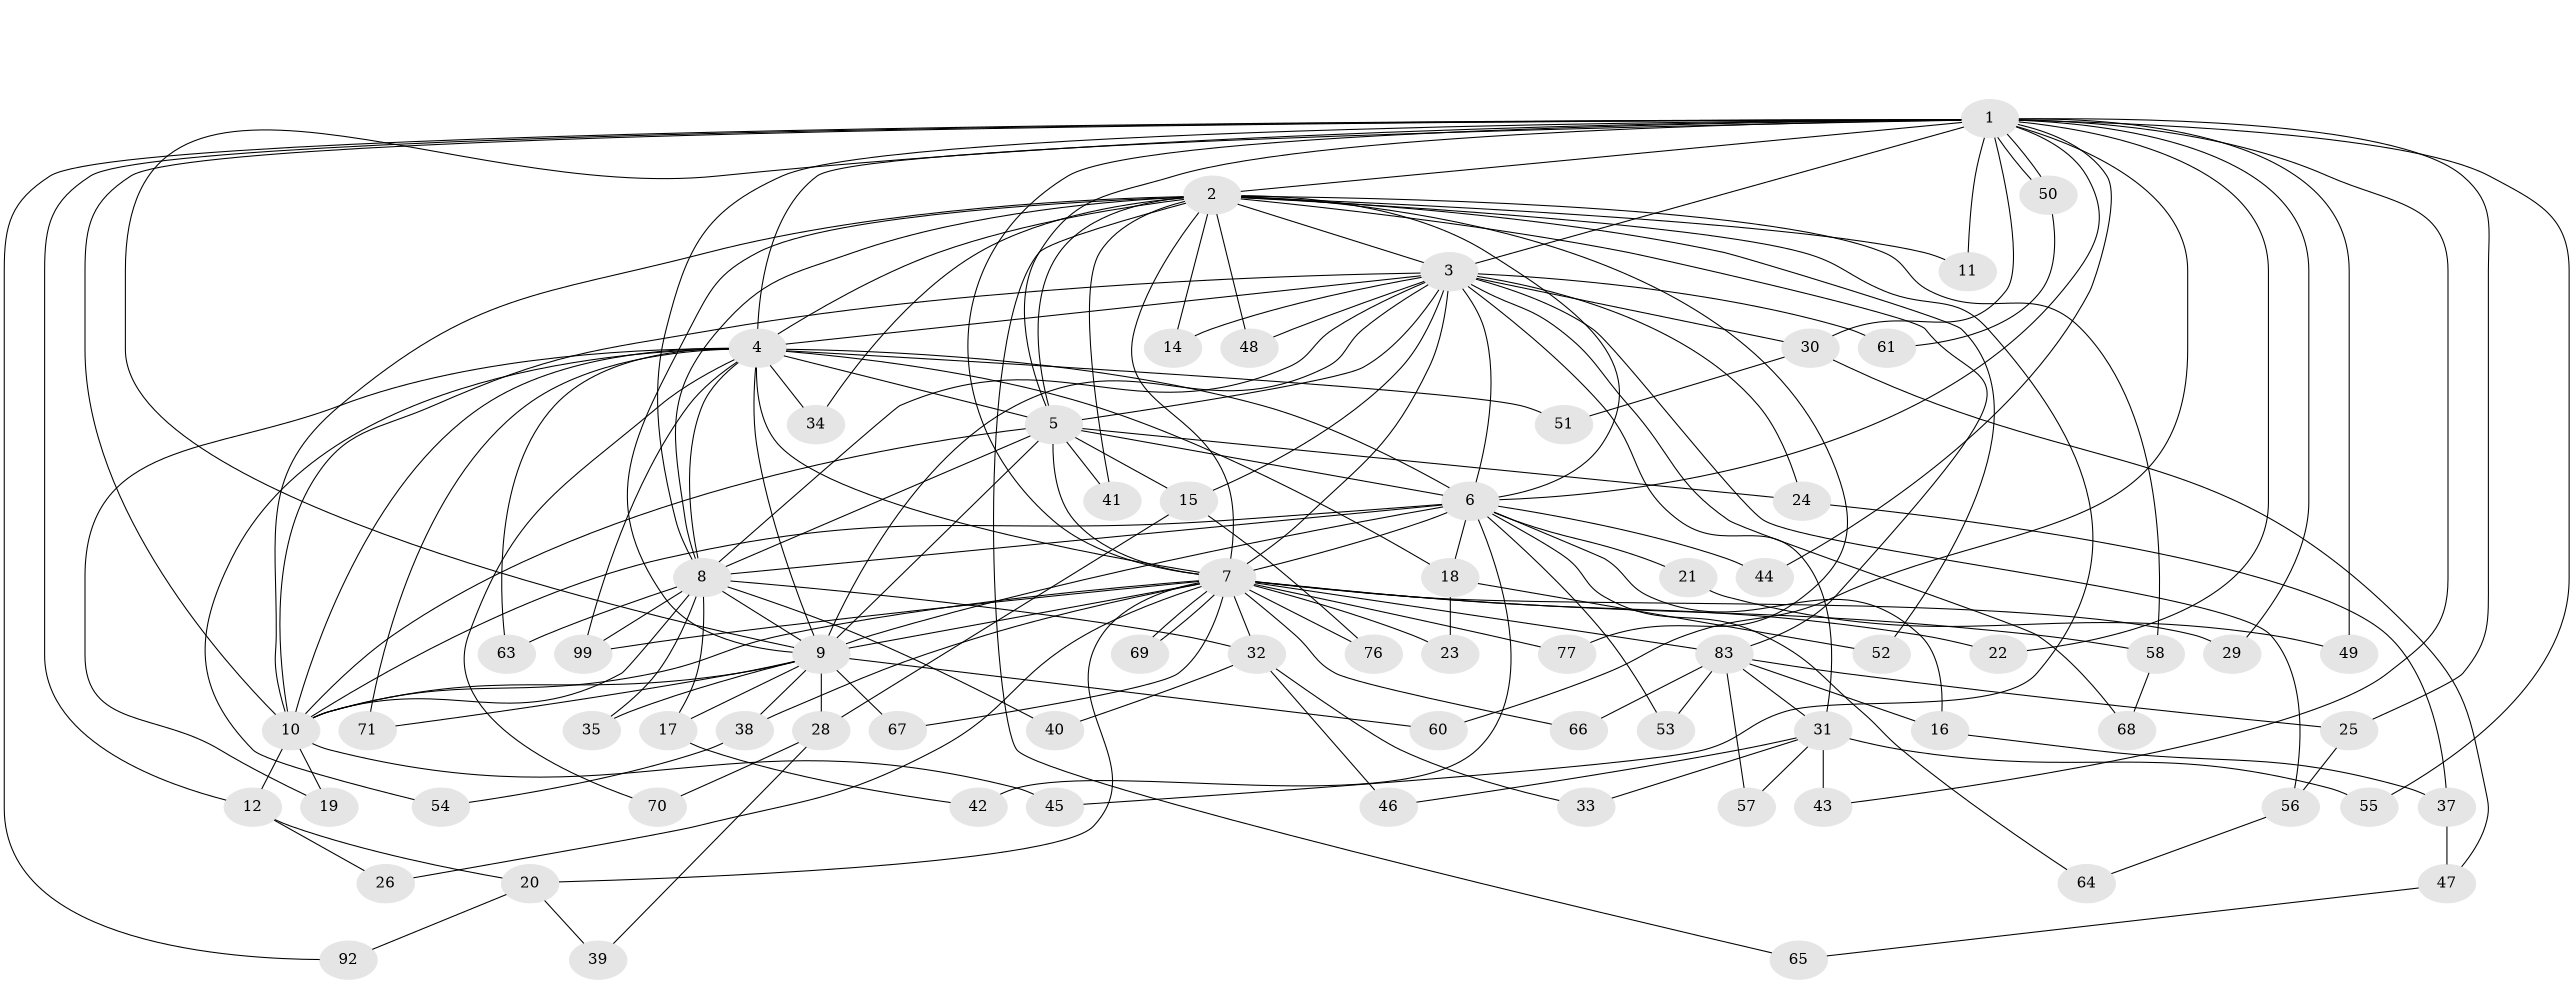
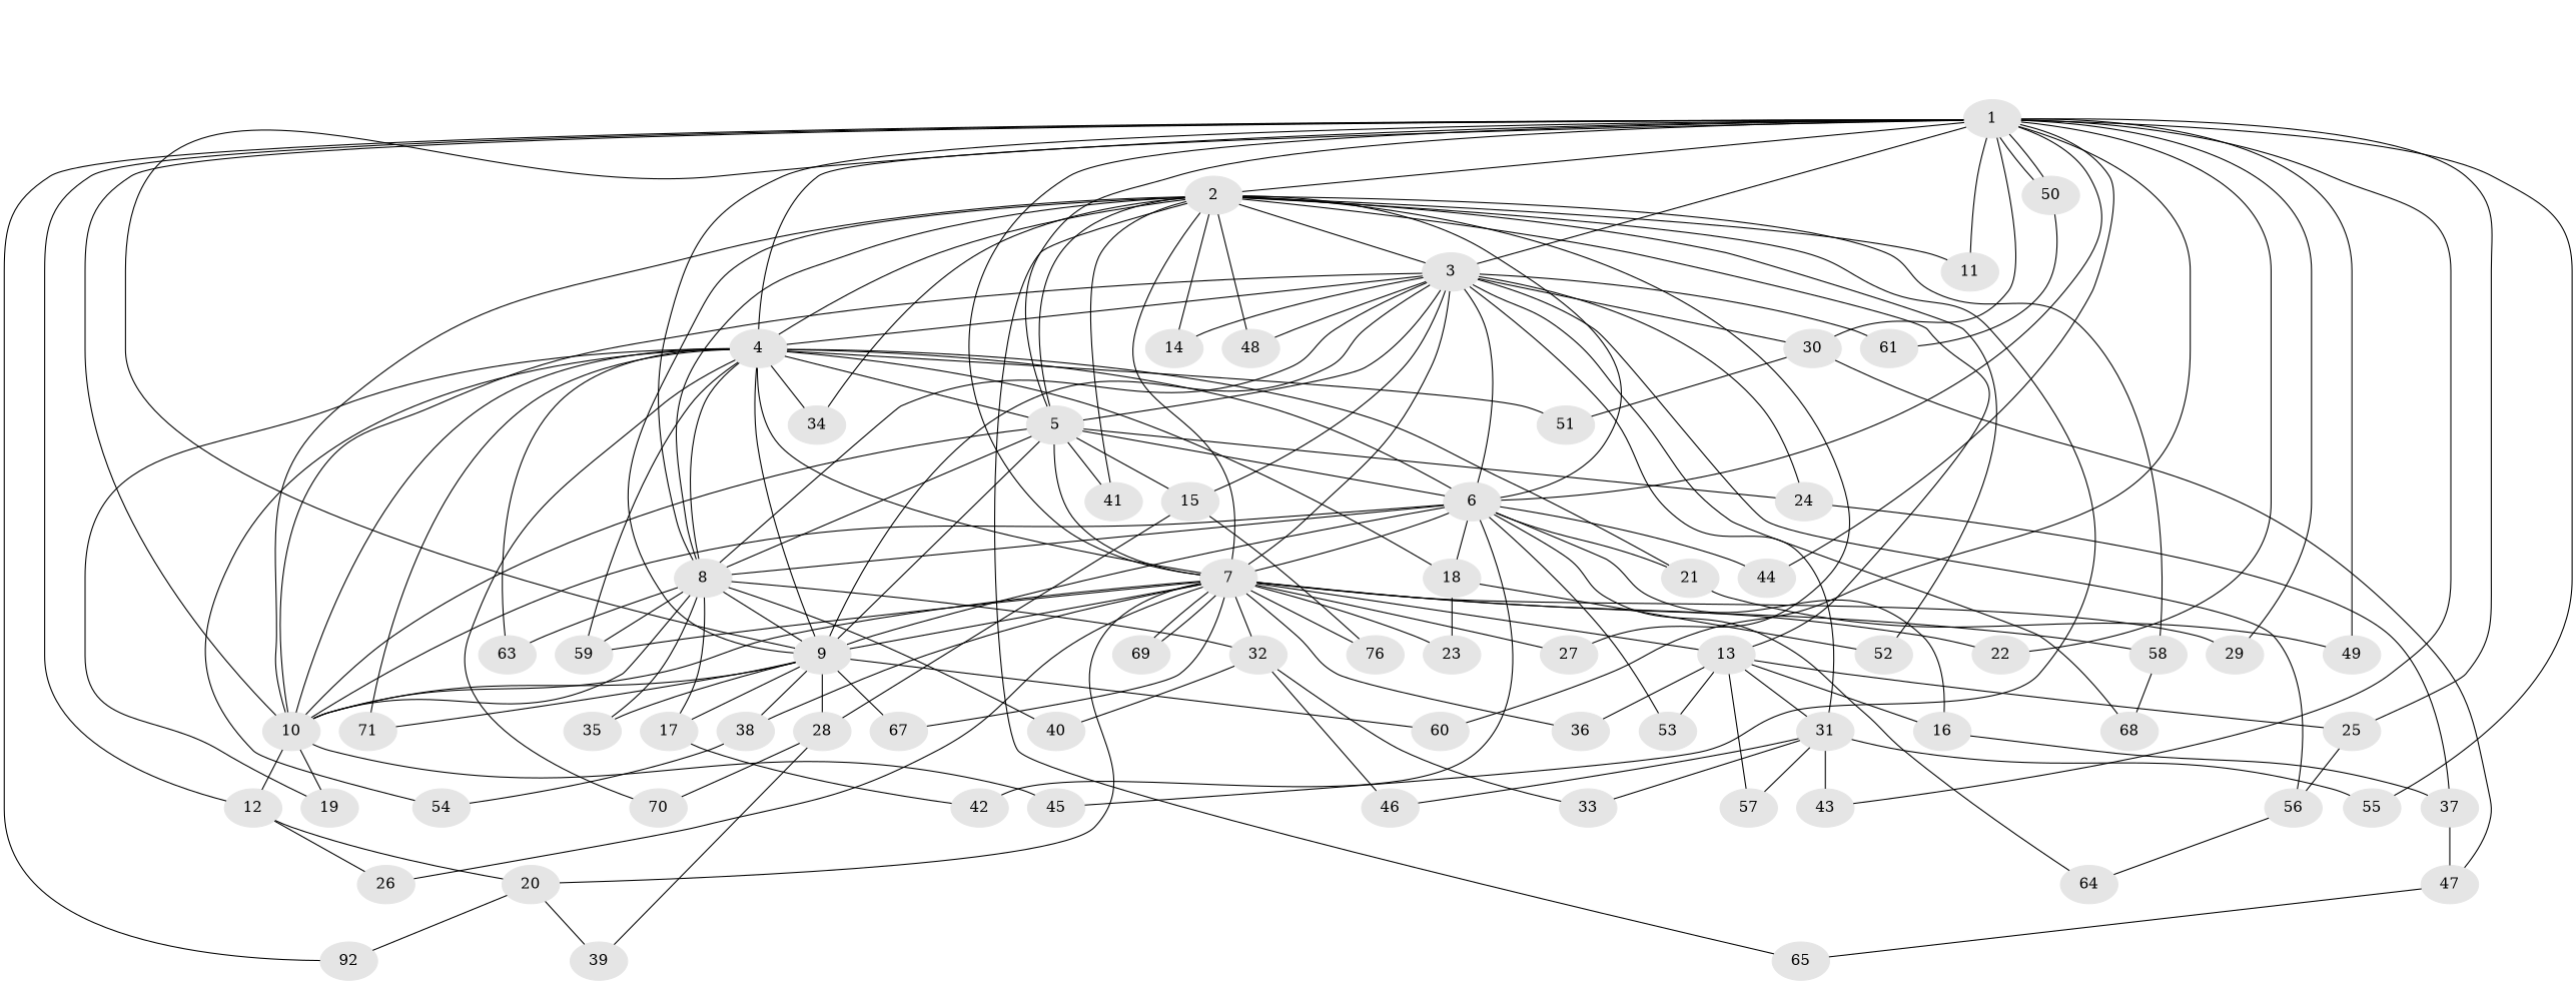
  graph {
    node [color=gray90 style=filled]
    1
    2
    3
    4
    5
    6
    7
    8
    9
    10
    11
    12
    22
    25
    29
    30
    43
    44
    49
    50
    55
    60
    n23 [label=92]
-   13 [label=83]
+   13
    14
-   27 [label=77]
+   27
    34
    41
    45
    48
    52
    58
    65
    15
    24
    31
    56
    61
    68
    18
    19
    21
    51
    54
-   59 [label=99]
+   59
    63
    70
    71
    16
    42
    53
    64
    20
    23
    26
    32
    n57 [label=76]
    38
-   66
+   66 [label=36]
    67
    69
    17
    35
    40
    28
    47
    57
    37
    33
    46
    39
    1 -- 2
    1 -- 3
    1 -- 4
    1 -- 5
    1 -- 6
    1 -- 7
    1 -- 8
    1 -- 9
    1 -- 10
    1 -- 11
    1 -- 12
    1 -- 22
    1 -- 25
    1 -- 29
    1 -- 30
    1 -- 43
    1 -- 44
    1 -- 49
    1 -- 50
    1 -- 50
    1 -- 55
    1 -- 60
    1 -- n23
    2 -- 3
    2 -- 4
    2 -- 5
    2 -- 6
    2 -- 7
    2 -- 8
    2 -- 9
    2 -- 10
    2 -- 11
    2 -- 13
    2 -- 14
    2 -- 27
    2 -- 34
    2 -- 41
    2 -- 45
    2 -- 48
    2 -- 52
    2 -- 58
    2 -- 65
    3 -- 4
    3 -- 5
    3 -- 6
    3 -- 7
    3 -- 8
    3 -- 9
    3 -- 10
    3 -- 30
    3 -- 14
    3 -- 48
    3 -- 15
    3 -- 24
    3 -- 31
    3 -- 56
    3 -- 61
    3 -- 68
    4 -- 5
    4 -- 6
    4 -- 7
    4 -- 8
    4 -- 9
    4 -- 10
    4 -- 34
    4 -- 18
    4 -- 19
+   4 -- 21
    4 -- 51
    4 -- 54
    4 -- 59
    4 -- 63
    4 -- 70
    4 -- 71
    5 -- 6
    5 -- 7
    5 -- 8
    5 -- 9
    5 -- 10
    5 -- 41
    5 -- 15
    5 -- 24
    6 -- 7
    6 -- 8
    6 -- 9
    6 -- 10
    6 -- 44
    6 -- 18
    6 -- 21
    6 -- 16
    6 -- 42
    6 -- 53
    6 -- 64
    7 -- 9
    7 -- 10
    7 -- 22
    7 -- 29
    7 -- 13
    7 -- 27
    7 -- 58
    7 -- 59
    7 -- 20
    7 -- 23
    7 -- 26
    7 -- 32
    7 -- n57
    7 -- 38
    7 -- 66
    7 -- 67
    7 -- 69
    7 -- 69
    8 -- 9
    8 -- 10
    8 -- 59
    8 -- 63
    8 -- 32
    8 -- 17
    8 -- 35
    8 -- 40
    9 -- 10
    9 -- 60
    9 -- 71
    9 -- 38
    9 -- 67
    9 -- 17
    9 -- 35
    9 -- 28
    10 -- 12
    10 -- 45
    10 -- 19
    12 -- 20
    12 -- 26
    25 -- 56
    30 -- 51
    30 -- 47
    50 -- 61
    13 -- 25
    13 -- 31
    13 -- 16
    13 -- 53
    13 -- 66
    13 -- 57
    58 -- 68
    15 -- n57
    15 -- 28
    24 -- 37
    31 -- 43
    31 -- 55
    31 -- 57
    31 -- 33
    31 -- 46
    56 -- 64
    18 -- 52
    18 -- 23
    21 -- 49
    16 -- 37
    20 -- n23
    20 -- 39
    32 -- 40
    32 -- 33
    32 -- 46
    38 -- 54
    17 -- 42
    28 -- 70
    28 -- 39
    47 -- 65
    37 -- 47
  }
